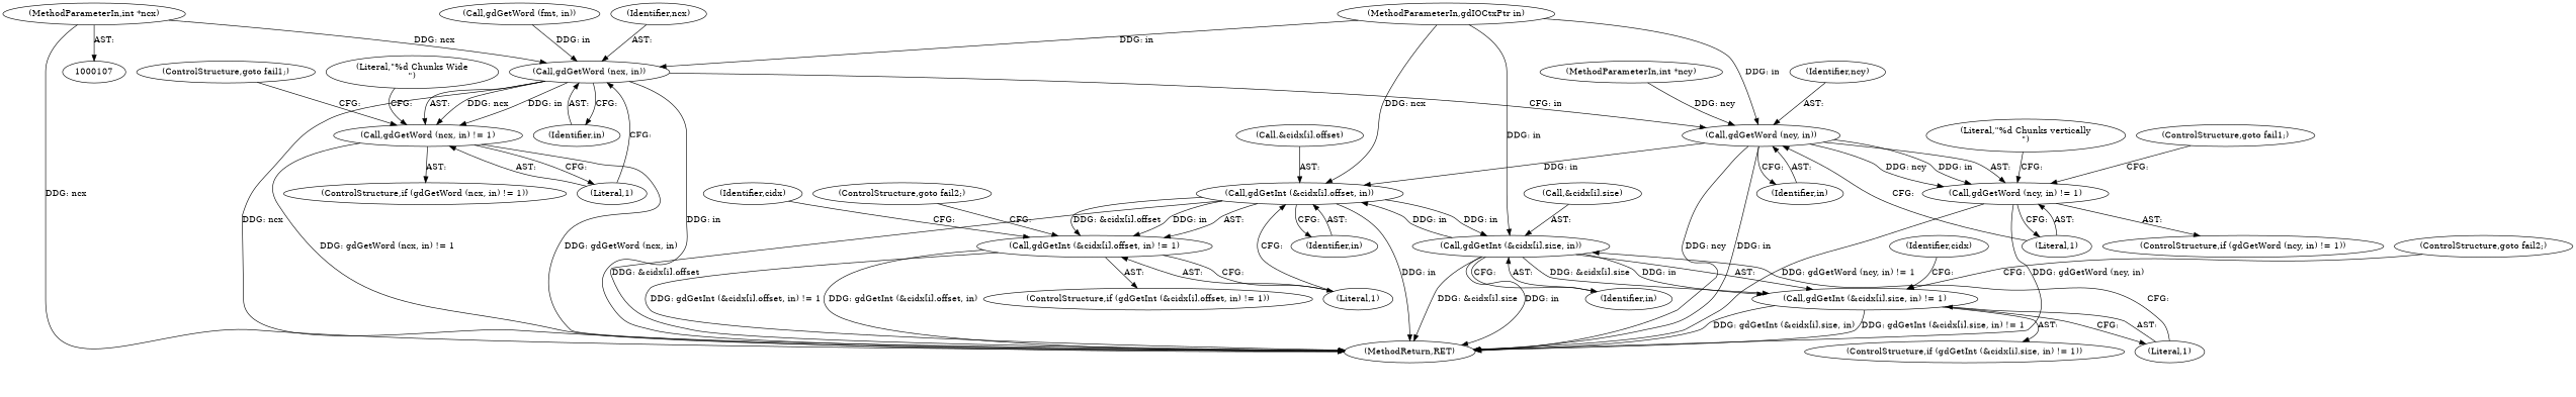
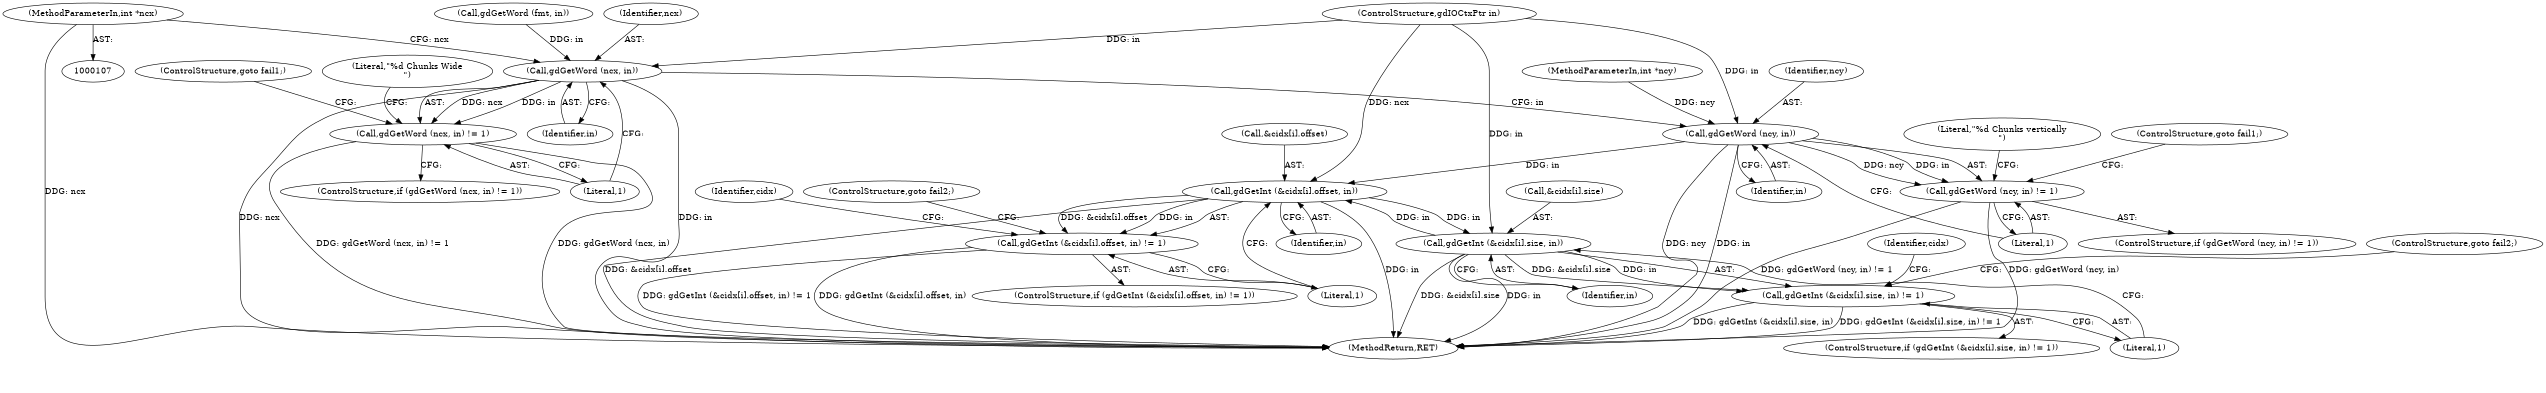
  digraph {
    n1 [label="(MethodParameterIn,int *ncx)"]
    n2 [label="(Call,gdGetWord (ncx, in))"]
    n3 [label="(MethodReturn,RET)"]
    1000107
    n5 [label="(Call,gdGetWord (ncx, in) != 1)"]
    n6 [label="(Call,gdGetWord (ncy, in))"]
    n7 [label="(Identifier,in)"]
    n8 [label="(ControlStructure,if (gdGetWord (ncx, in) != 1))"]
    n9 [label="(Literal,1)"]
    n10 [label="(Call,gdGetWord (ncy, in) != 1)"]
    n11 [label="(Call,gdGetInt (&cidx[i].offset, in))"]
    n12 [label="(Identifier,in)"]
    n13 [label="(Literal,1)"]
    n14 [label="(ControlStructure,if (gdGetWord (ncy, in) != 1))"]
    n15 [label="(Call,gdGetInt (&cidx[i].offset, in) != 1)"]
    n16 [label="(Call,gdGetInt (&cidx[i].size, in))"]
    n17 [label="(Identifier,in)"]
    n18 [label="(ControlStructure,if (gdGetInt (&cidx[i].offset, in) != 1))"]
    n19 [label="(Literal,1)"]
    n20 [label="(Call,gdGetInt (&cidx[i].size, in) != 1)"]
    n21 [label="(Identifier,in)"]
    n22 [label="(ControlStructure,if (gdGetInt (&cidx[i].size, in) != 1))"]
    n23 [label="(Literal,1)"]
    n24 [label="(ControlStructure,goto fail2;)"]
    n25 [label="(ControlStructure,goto fail1;)"]
    n26 [label="(Literal,\"%d Chunks Wide\n\")"]
    n27 [label="(Identifier,ncy)"]
    n28 [label="(Call,gdGetWord (fmt, in))"]
    n29 [label="(Identifier,ncx)"]
    n30 [label="(Literal,\"%d Chunks vertically\n\")"]
    n31 [label="(Identifier,cidx)"]
-   n32 [label="(MethodParameterIn,gdIOCtxPtr in)"]
+   n32 [label="(ControlStructure,gdIOCtxPtr in)"]
    n33 [label="(Call,&cidx[i].size)"]
    n34 [label="(Identifier,cidx)"]
    n35 [label="(ControlStructure,goto fail2;)"]
    n36 [label="(MethodParameterIn,int *ncy)"]
    n37 [label="(ControlStructure,goto fail1;)"]
    n38 [label="(Call,&cidx[i].offset)"]
-   n1 -> n2 [label="DDG: ncx"]
+   n1 -> n2 [label="CFG: ncx"]
    n1 -> n3 [label="DDG: ncx"]
    n1 -> 1000107 [label="AST: "]
    n2 -> n3 [label="DDG: in"]
    n2 -> n3 [label="DDG: ncx"]
    n2 -> n5 [label="AST: "]
    n2 -> n5 [label="DDG: ncx"]
    n2 -> n5 [label="DDG: in"]
    n2 -> n6 [label="CFG: in"]
    n2 -> n7 [label="CFG: "]
    n5 -> n3 [label="DDG: gdGetWord (ncx, in)"]
    n5 -> n3 [label="DDG: gdGetWord (ncx, in) != 1"]
-   n5 -> n8 [label="AST: "]
+   n5 -> n8 [label="CFG: "]
    n5 -> n9 [label="CFG: "]
    n6 -> n3 [label="DDG: ncy"]
    n6 -> n3 [label="DDG: in"]
    n6 -> n10 [label="AST: "]
    n6 -> n10 [label="DDG: ncy"]
    n6 -> n10 [label="DDG: in"]
    n6 -> n11 [label="DDG: in"]
    n6 -> n12 [label="CFG: "]
    n7 -> n2 [label="AST: "]
    n9 -> n2 [label="CFG: "]
    n9 -> n5 [label="AST: "]
    n10 -> n3 [label="DDG: gdGetWord (ncy, in) != 1"]
    n10 -> n3 [label="DDG: gdGetWord (ncy, in)"]
    n10 -> n13 [label="CFG: "]
    n10 -> n14 [label="AST: "]
    n11 -> n3 [label="DDG: in"]
    n11 -> n3 [label="DDG: &cidx[i].offset"]
    n11 -> n15 [label="AST: "]
    n11 -> n15 [label="DDG: &cidx[i].offset"]
    n11 -> n15 [label="DDG: in"]
    n11 -> n16 [label="DDG: in"]
    n11 -> n17 [label="CFG: "]
    n12 -> n6 [label="AST: "]
    n13 -> n6 [label="CFG: "]
    n13 -> n10 [label="AST: "]
    n15 -> n3 [label="DDG: gdGetInt (&cidx[i].offset, in)"]
    n15 -> n3 [label="DDG: gdGetInt (&cidx[i].offset, in) != 1"]
    n15 -> n18 [label="AST: "]
    n15 -> n19 [label="CFG: "]
    n16 -> n3 [label="DDG: in"]
    n16 -> n3 [label="DDG: &cidx[i].size"]
    n16 -> n11 [label="DDG: in"]
    n16 -> n20 [label="AST: "]
    n16 -> n20 [label="DDG: &cidx[i].size"]
    n16 -> n20 [label="DDG: in"]
    n16 -> n21 [label="CFG: "]
    n17 -> n11 [label="AST: "]
    n19 -> n11 [label="CFG: "]
    n19 -> n15 [label="AST: "]
    n20 -> n3 [label="DDG: gdGetInt (&cidx[i].size, in)"]
    n20 -> n3 [label="DDG: gdGetInt (&cidx[i].size, in) != 1"]
    n20 -> n22 [label="AST: "]
    n20 -> n23 [label="CFG: "]
    n21 -> n16 [label="AST: "]
    n23 -> n16 [label="CFG: "]
    n23 -> n20 [label="AST: "]
    n24 -> n15 [label="CFG: "]
    n25 -> n5 [label="CFG: "]
    n26 -> n5 [label="CFG: "]
    n27 -> n6 [label="AST: "]
    n28 -> n2 [label="DDG: in"]
    n29 -> n2 [label="AST: "]
    n30 -> n10 [label="CFG: "]
    n31 -> n20 [label="CFG: "]
    n32 -> n2 [label="DDG: in"]
    n32 -> n6 [label="DDG: in"]
    n32 -> n11 [label="DDG: ncx"]
    n32 -> n16 [label="DDG: in"]
    n33 -> n16 [label="AST: "]
    n34 -> n15 [label="CFG: "]
    n35 -> n20 [label="CFG: "]
    n36 -> n6 [label="DDG: ncy"]
    n37 -> n10 [label="CFG: "]
    n38 -> n11 [label="AST: "]
  }
